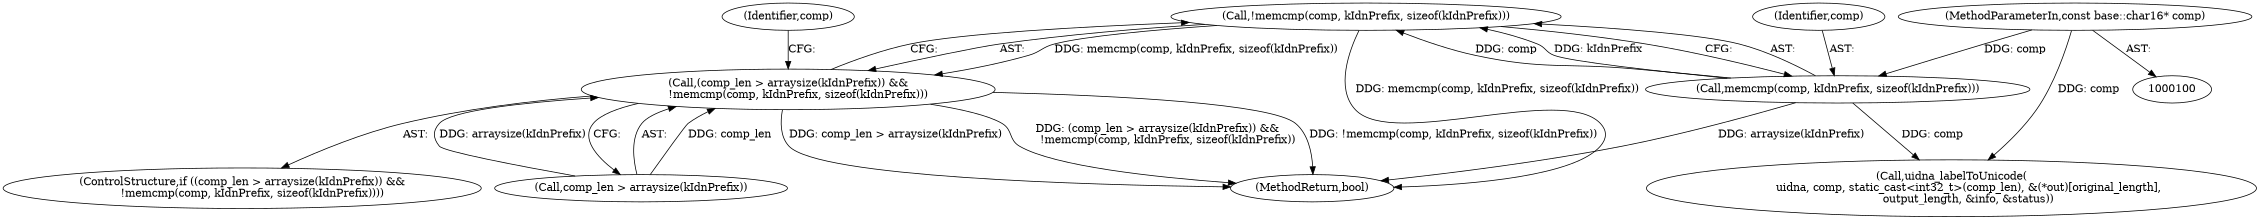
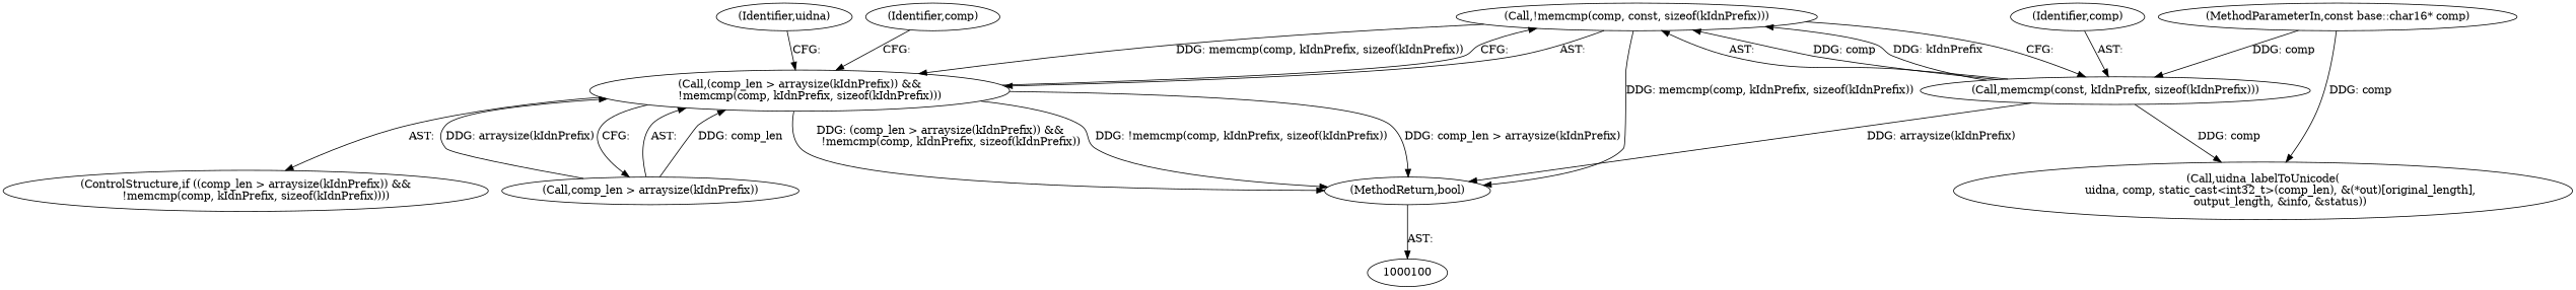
  digraph {
-   n1 [label="(Call,!memcmp(comp, kIdnPrefix, sizeof(kIdnPrefix)))"]
-   n2 [label="(Call,memcmp(comp, kIdnPrefix, sizeof(kIdnPrefix)))"]
+   n1 [label="(Call,!memcmp(comp, const, sizeof(kIdnPrefix)))"]
+   n2 [label="(Call,memcmp(const, kIdnPrefix, sizeof(kIdnPrefix)))"]
    n3 [label="(Call,(comp_len > arraysize(kIdnPrefix)) &&\n      !memcmp(comp, kIdnPrefix, sizeof(kIdnPrefix)))"]
    n4 [label="(MethodReturn,bool)"]
    n5 [label="(Call,uidna_labelToUnicode(\n          uidna, comp, static_cast<int32_t>(comp_len), &(*out)[original_length],\n          output_length, &info, &status))"]
    n6 [label="(ControlStructure,if ((comp_len > arraysize(kIdnPrefix)) &&\n      !memcmp(comp, kIdnPrefix, sizeof(kIdnPrefix))))"]
    n7 [label="(Call,comp_len > arraysize(kIdnPrefix))"]
    n8 [label="(MethodParameterIn,const base::char16* comp)"]
    1000100
    n10 [label="(Identifier,comp)"]
+   n11 [label="(Identifier,uidna)"]
    n12 [label="(Identifier,comp)"]
    n1 -> n2 [label="CFG: "]
    n1 -> n3 [label="AST: "]
    n1 -> n3 [label="DDG: memcmp(comp, kIdnPrefix, sizeof(kIdnPrefix))"]
    n1 -> n4 [label="DDG: memcmp(comp, kIdnPrefix, sizeof(kIdnPrefix))"]
    n2 -> n1 [label="AST: "]
    n2 -> n1 [label="DDG: comp"]
    n2 -> n1 [label="DDG: kIdnPrefix"]
    n2 -> n4 [label="DDG: arraysize(kIdnPrefix)"]
    n2 -> n5 [label="DDG: comp"]
    n3 -> n1 [label="CFG: "]
    n3 -> n4 [label="DDG: comp_len > arraysize(kIdnPrefix)"]
    n3 -> n4 [label="DDG: (comp_len > arraysize(kIdnPrefix)) &&\n      !memcmp(comp, kIdnPrefix, sizeof(kIdnPrefix))"]
    n3 -> n4 [label="DDG: !memcmp(comp, kIdnPrefix, sizeof(kIdnPrefix))"]
    n3 -> n6 [label="AST: "]
    n3 -> n7 [label="CFG: "]
    n7 -> n3 [label="AST: "]
    n7 -> n3 [label="DDG: comp_len"]
    n7 -> n3 [label="DDG: arraysize(kIdnPrefix)"]
    n8 -> n2 [label="DDG: comp"]
    n8 -> n5 [label="DDG: comp"]
-   n8 -> 1000100 [label="AST: "]
+   n4 -> 1000100 [label="AST: "]
    n10 -> n2 [label="AST: "]
+   n11 -> n3 [label="CFG: "]
    n12 -> n3 [label="CFG: "]
  }
